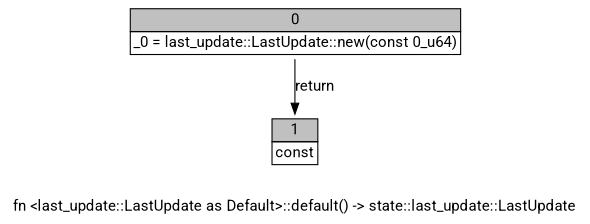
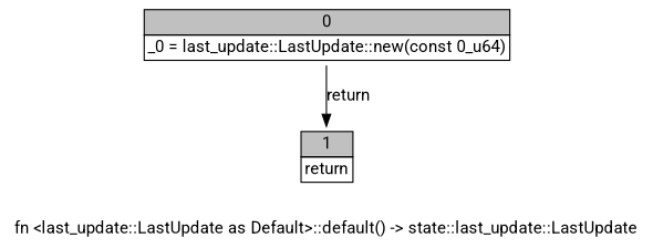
  digraph {
    fontname=Roboto
    label=<fn &lt;last_update::LastUpdate as Default&gt;::default() -&gt; state::last_update::LastUpdate<br align="left"/>>
    node [fontname=Roboto shape=none]
    n1 [label=<<table border="0" cellborder="1" cellspacing="0"><tr><td bgcolor="gray" align="center" colspan="1">0</td></tr><tr><td align="left">_0 = last_update::LastUpdate::new(const 0_u64)</td></tr></table>>]
-   n2 [label=<<table border="0" cellborder="1" cellspacing="0"><tr><td bgcolor="gray" align="center" colspan="1">1</td></tr><tr><td align="left">const</td></tr></table>>]
+   n2 [label=<<table border="0" cellborder="1" cellspacing="0"><tr><td bgcolor="gray" align="center" colspan="1">1</td></tr><tr><td align="left">return</td></tr></table>>]
    n1 -> n2 [fontname=Roboto label=return]
  }
